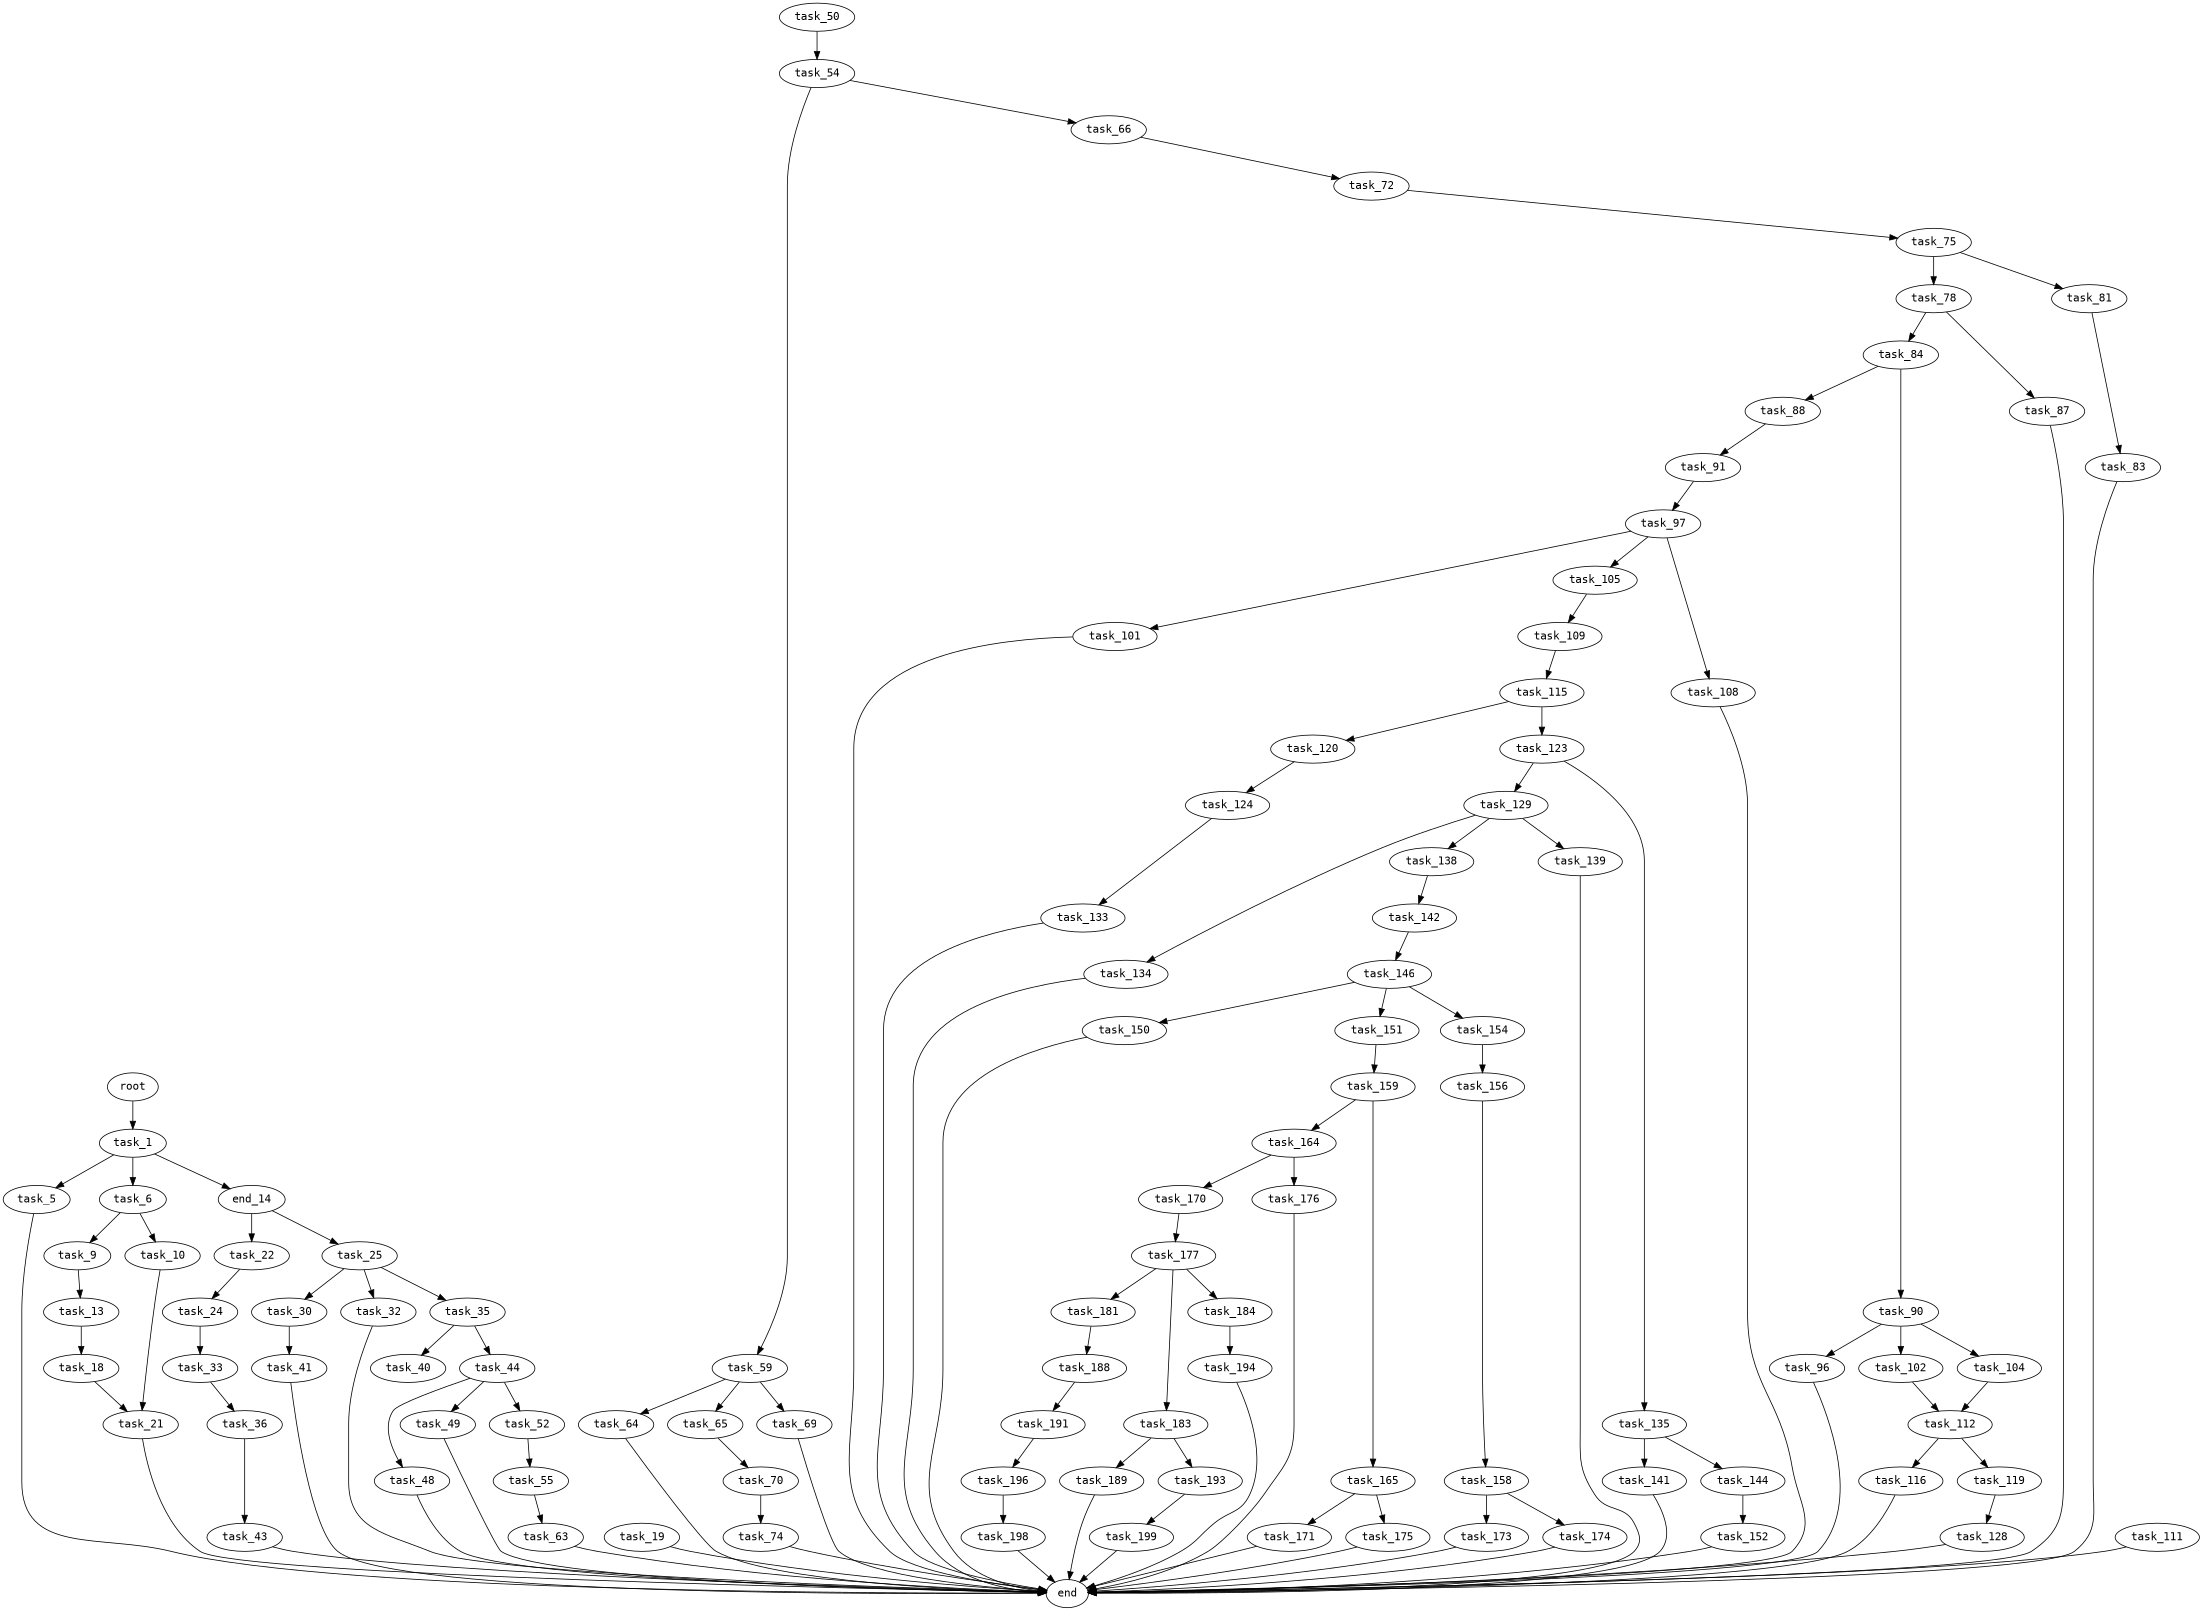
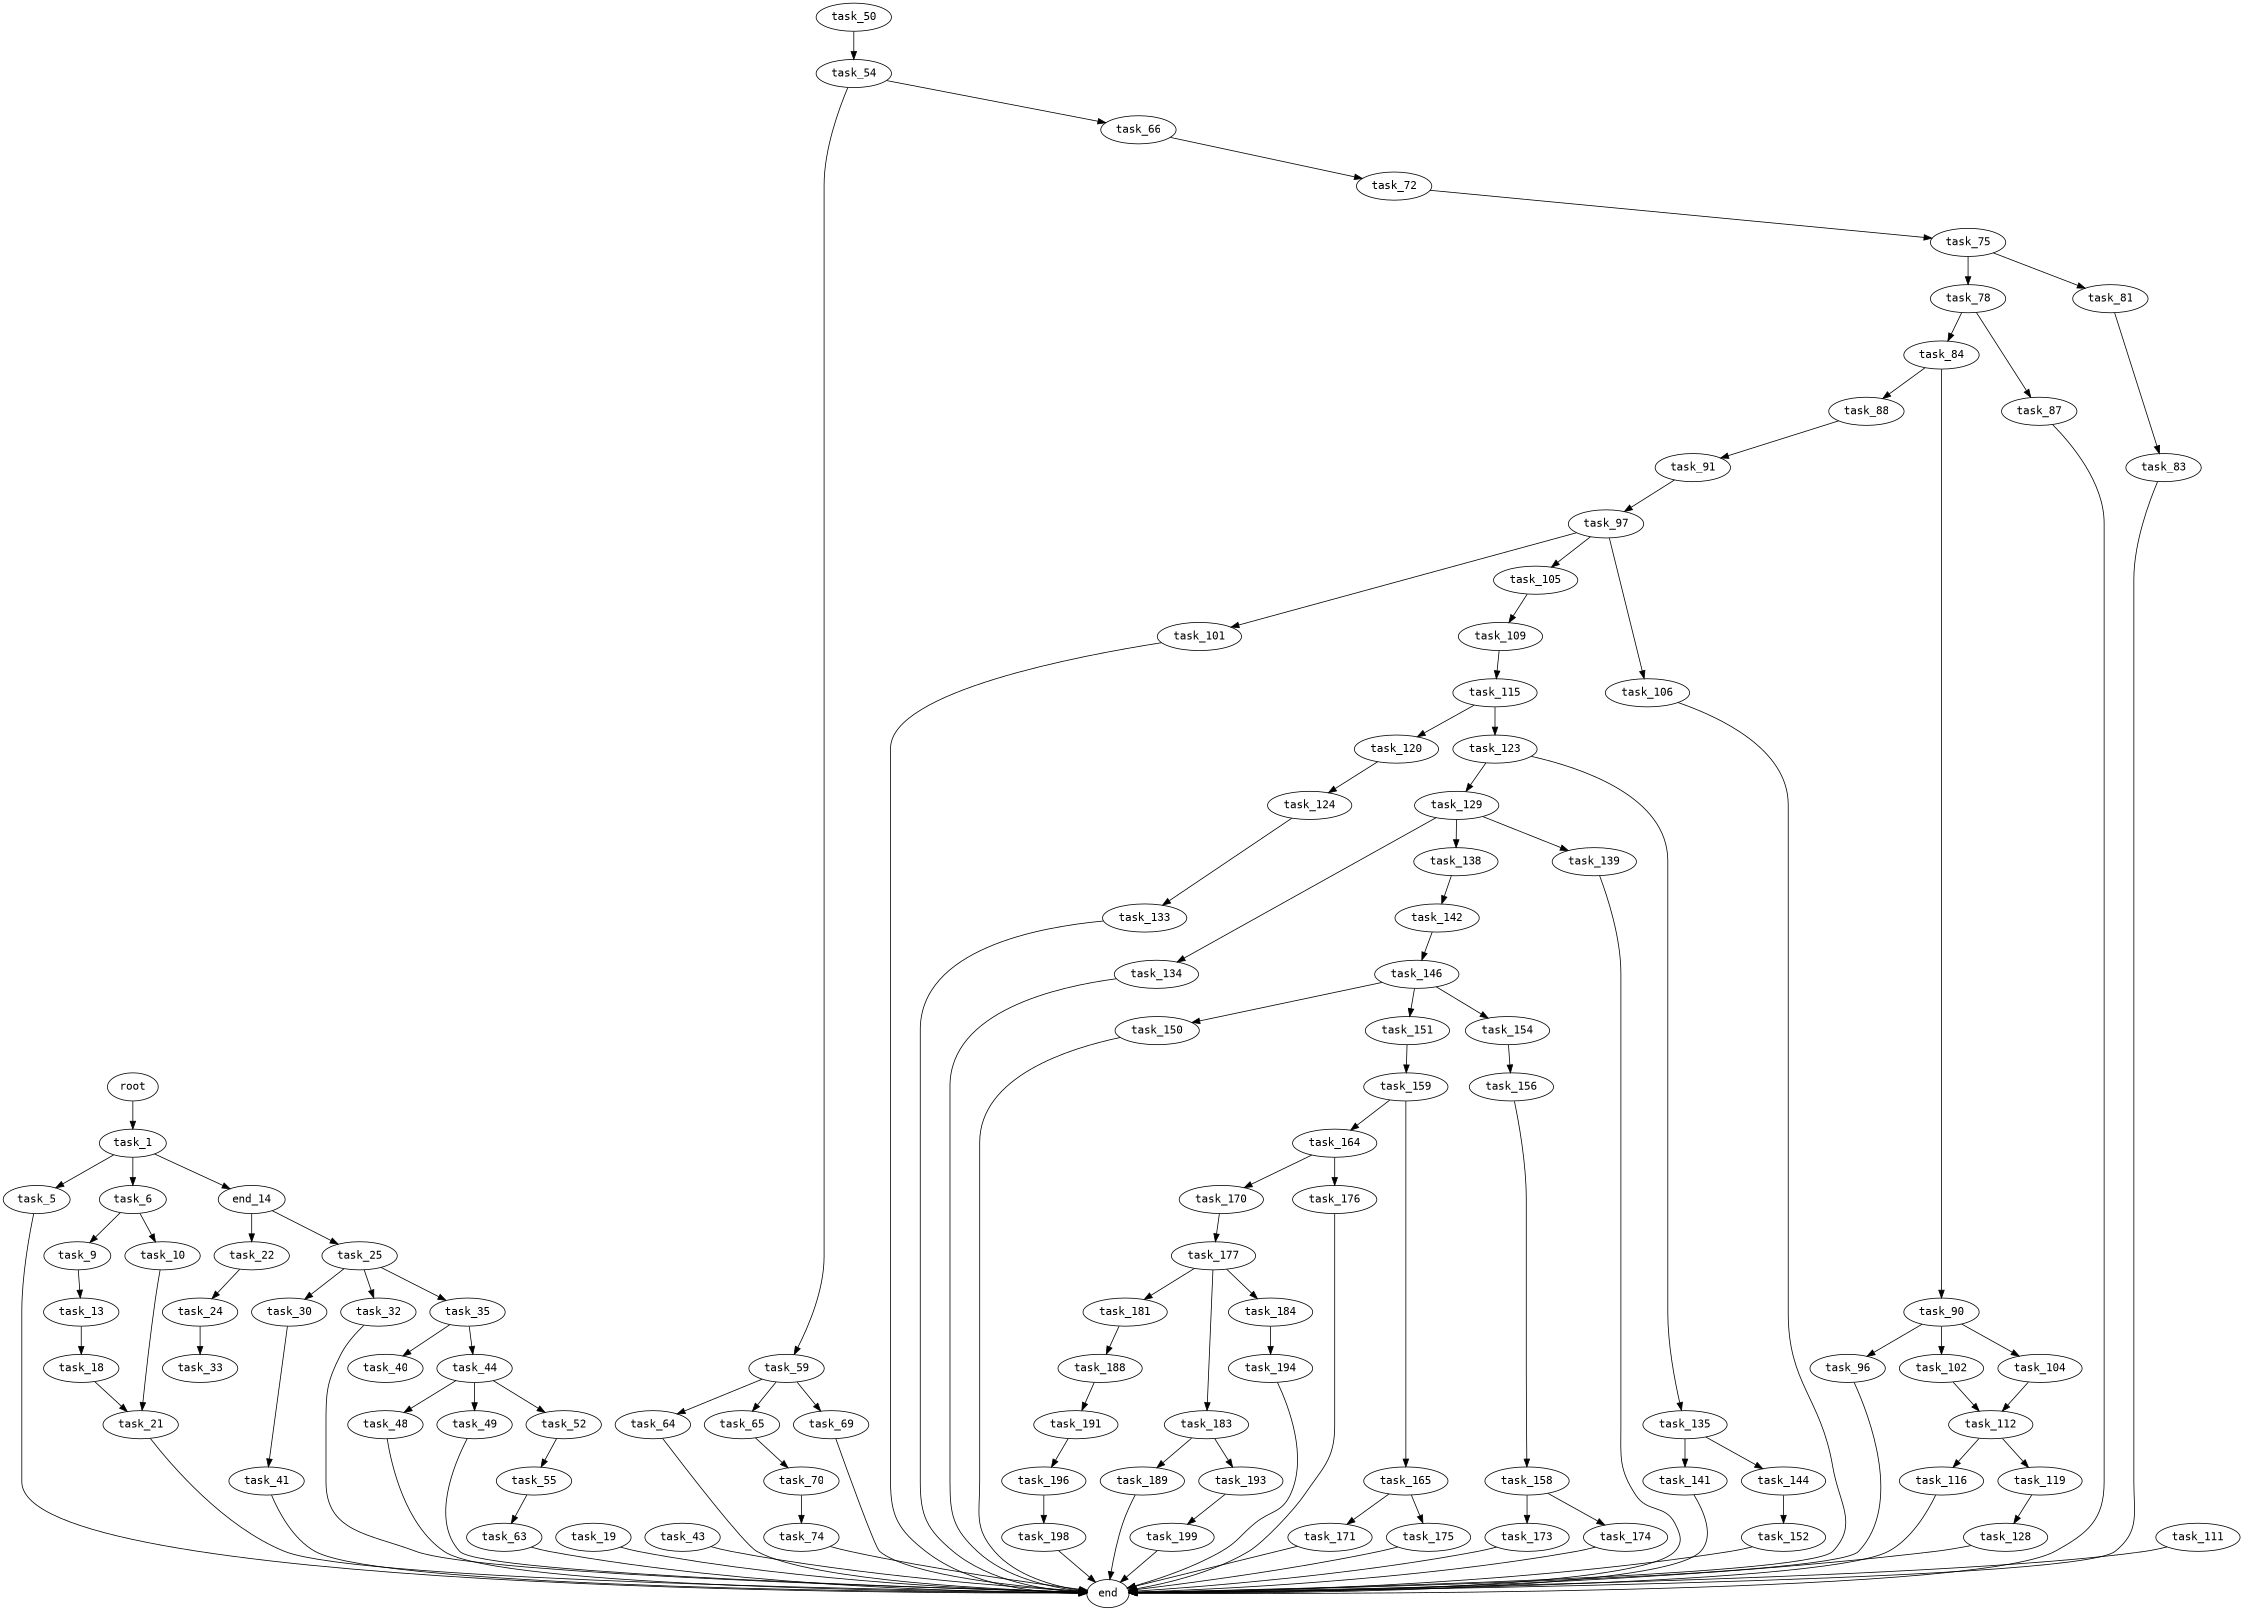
  digraph {
    fontname="DejaVu Sans Mono"
    node [fontname="DejaVu Sans Mono"]
    edge [fontname="DejaVu Sans Mono"]
    root
    task_1
    task_5
    task_6
    n5 [label=end_14]
    end
    task_9
    task_10
    task_22
    task_25
    task_13
    task_21
    task_24
    task_30
    task_32
    task_35
    task_18
    task_19
    task_33
    task_41
    task_40
    task_44
-   task_36
    task_43
    task_48
    task_49
    task_52
    task_50
    task_54
    task_55
    task_59
    task_66
    task_63
    task_64
    task_65
    task_69
    task_72
    task_70
    task_75
    task_74
    task_78
    task_81
    task_84
    task_87
    task_83
    task_88
    task_90
    task_91
    task_96
    task_102
    task_104
    task_97
    task_112
    task_101
    task_105
-   task_108
+   task_108 [label=task_106]
    task_111
    task_116
    task_119
    task_109
    task_115
    task_128
    task_120
    task_123
    task_124
    task_129
    task_135
    task_133
    task_134
    task_138
    task_139
    task_141
    task_144
    task_142
    task_152
    task_146
    task_150
    task_151
    task_154
    task_159
    task_156
    task_164
    task_165
    task_158
    task_170
    task_176
    task_171
    task_175
    task_173
    task_174
    task_177
    task_181
    task_183
    task_184
    task_188
    task_189
    task_193
    task_194
    task_191
    task_199
    task_196
    task_198
    root -> task_1
    task_1 -> task_5
    task_1 -> task_6
    task_1 -> n5
    task_5 -> end
    task_6 -> task_9
    task_6 -> task_10
    n5 -> task_22
    n5 -> task_25
    task_9 -> task_13
    task_10 -> task_21
    task_22 -> task_24
    task_25 -> task_30
    task_25 -> task_32
    task_25 -> task_35
    task_13 -> task_18
    task_21 -> end
    task_24 -> task_33
    task_30 -> task_41
    task_32 -> end
    task_35 -> task_40
    task_35 -> task_44
    task_18 -> task_21
    task_19 -> end
-   task_33 -> task_36
    task_41 -> end
    task_44 -> task_48
    task_44 -> task_49
    task_44 -> task_52
-   task_36 -> task_43
    task_43 -> end
    task_48 -> end
    task_49 -> end
    task_52 -> task_55
    task_50 -> task_54
    task_54 -> task_59
    task_54 -> task_66
    task_55 -> task_63
    task_59 -> task_64
    task_59 -> task_65
    task_59 -> task_69
    task_66 -> task_72
    task_63 -> end
    task_64 -> end
    task_65 -> task_70
    task_69 -> end
    task_72 -> task_75
    task_70 -> task_74
    task_75 -> task_78
    task_75 -> task_81
    task_74 -> end
    task_78 -> task_84
    task_78 -> task_87
    task_81 -> task_83
    task_84 -> task_88
    task_84 -> task_90
    task_87 -> end
    task_83 -> end
    task_88 -> task_91
    task_90 -> task_96
    task_90 -> task_102
    task_90 -> task_104
    task_91 -> task_97
    task_96 -> end
    task_102 -> task_112
    task_104 -> task_112
    task_97 -> task_101
    task_97 -> task_105
    task_97 -> task_108
    task_112 -> task_116
    task_112 -> task_119
    task_101 -> end
    task_105 -> task_109
    task_108 -> end
    task_111 -> end
    task_116 -> end
    task_119 -> task_128
    task_109 -> task_115
    task_115 -> task_120
    task_115 -> task_123
    task_128 -> end
    task_120 -> task_124
    task_123 -> task_129
    task_123 -> task_135
    task_124 -> task_133
    task_129 -> task_134
    task_129 -> task_138
    task_129 -> task_139
    task_135 -> task_141
    task_135 -> task_144
    task_133 -> end
    task_134 -> end
    task_138 -> task_142
    task_139 -> end
    task_141 -> end
    task_144 -> task_152
    task_142 -> task_146
    task_152 -> end
    task_146 -> task_150
    task_146 -> task_151
    task_146 -> task_154
    task_150 -> end
    task_151 -> task_159
    task_154 -> task_156
    task_159 -> task_164
    task_159 -> task_165
    task_156 -> task_158
    task_164 -> task_170
    task_164 -> task_176
    task_165 -> task_171
    task_165 -> task_175
    task_158 -> task_173
    task_158 -> task_174
    task_170 -> task_177
    task_176 -> end
    task_171 -> end
    task_175 -> end
    task_173 -> end
    task_174 -> end
    task_177 -> task_181
    task_177 -> task_183
    task_177 -> task_184
    task_181 -> task_188
    task_183 -> task_189
    task_183 -> task_193
    task_184 -> task_194
    task_188 -> task_191
    task_189 -> end
    task_193 -> task_199
    task_194 -> end
    task_191 -> task_196
    task_199 -> end
    task_196 -> task_198
    task_198 -> end
  }
